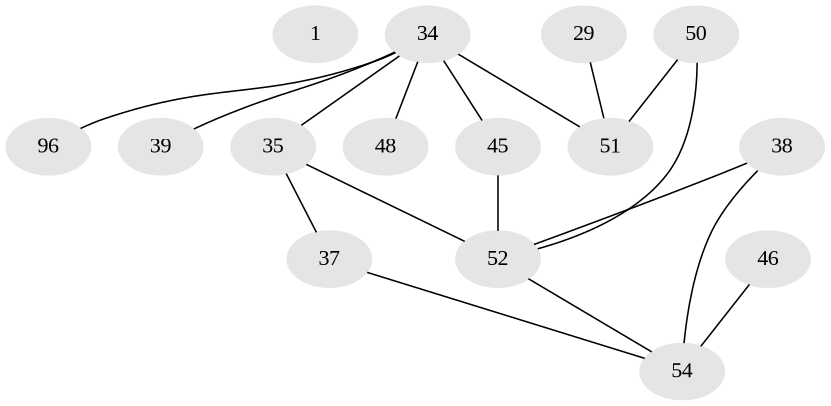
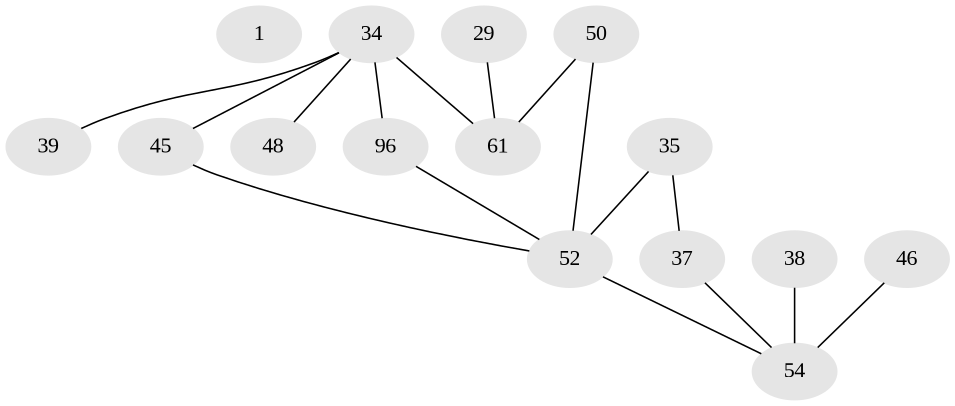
  graph {
    fontname="Liberation Serif"
    node [color=gray90 fontname="Liberation Serif" style=filled]
    edge [fontname="Liberation Serif"]
    1
-   51 [super="+18+28"]
+   51 [super="+18+28" label=61]
    29
    34 [super="+8+27+23+31"]
    35 [super="+30"]
    n6 [label=96]
    39
    45 [super="+7"]
    48 [super="+19"]
    37 [super="+24+13+33"]
    52 [super="+16+40+15"]
    54 [super="+43+32+42+21"]
    38 [super="+26"]
    46
    50 [super="+3+4+5+47"]
    29 -- 51
    34 -- 51 [weight=3]
-   34 -- 35
    34 -- n6
    34 -- 39
    34 -- 45
    34 -- 48
    35 -- 37
    35 -- 52 [weight=3]
-   38 -- 52
+   n6 -- 52
    45 -- 52 [weight=2]
    37 -- 54
    52 -- 54
    38 -- 54 [weight=2]
    46 -- 54
    50 -- 51
    50 -- 52
  }
